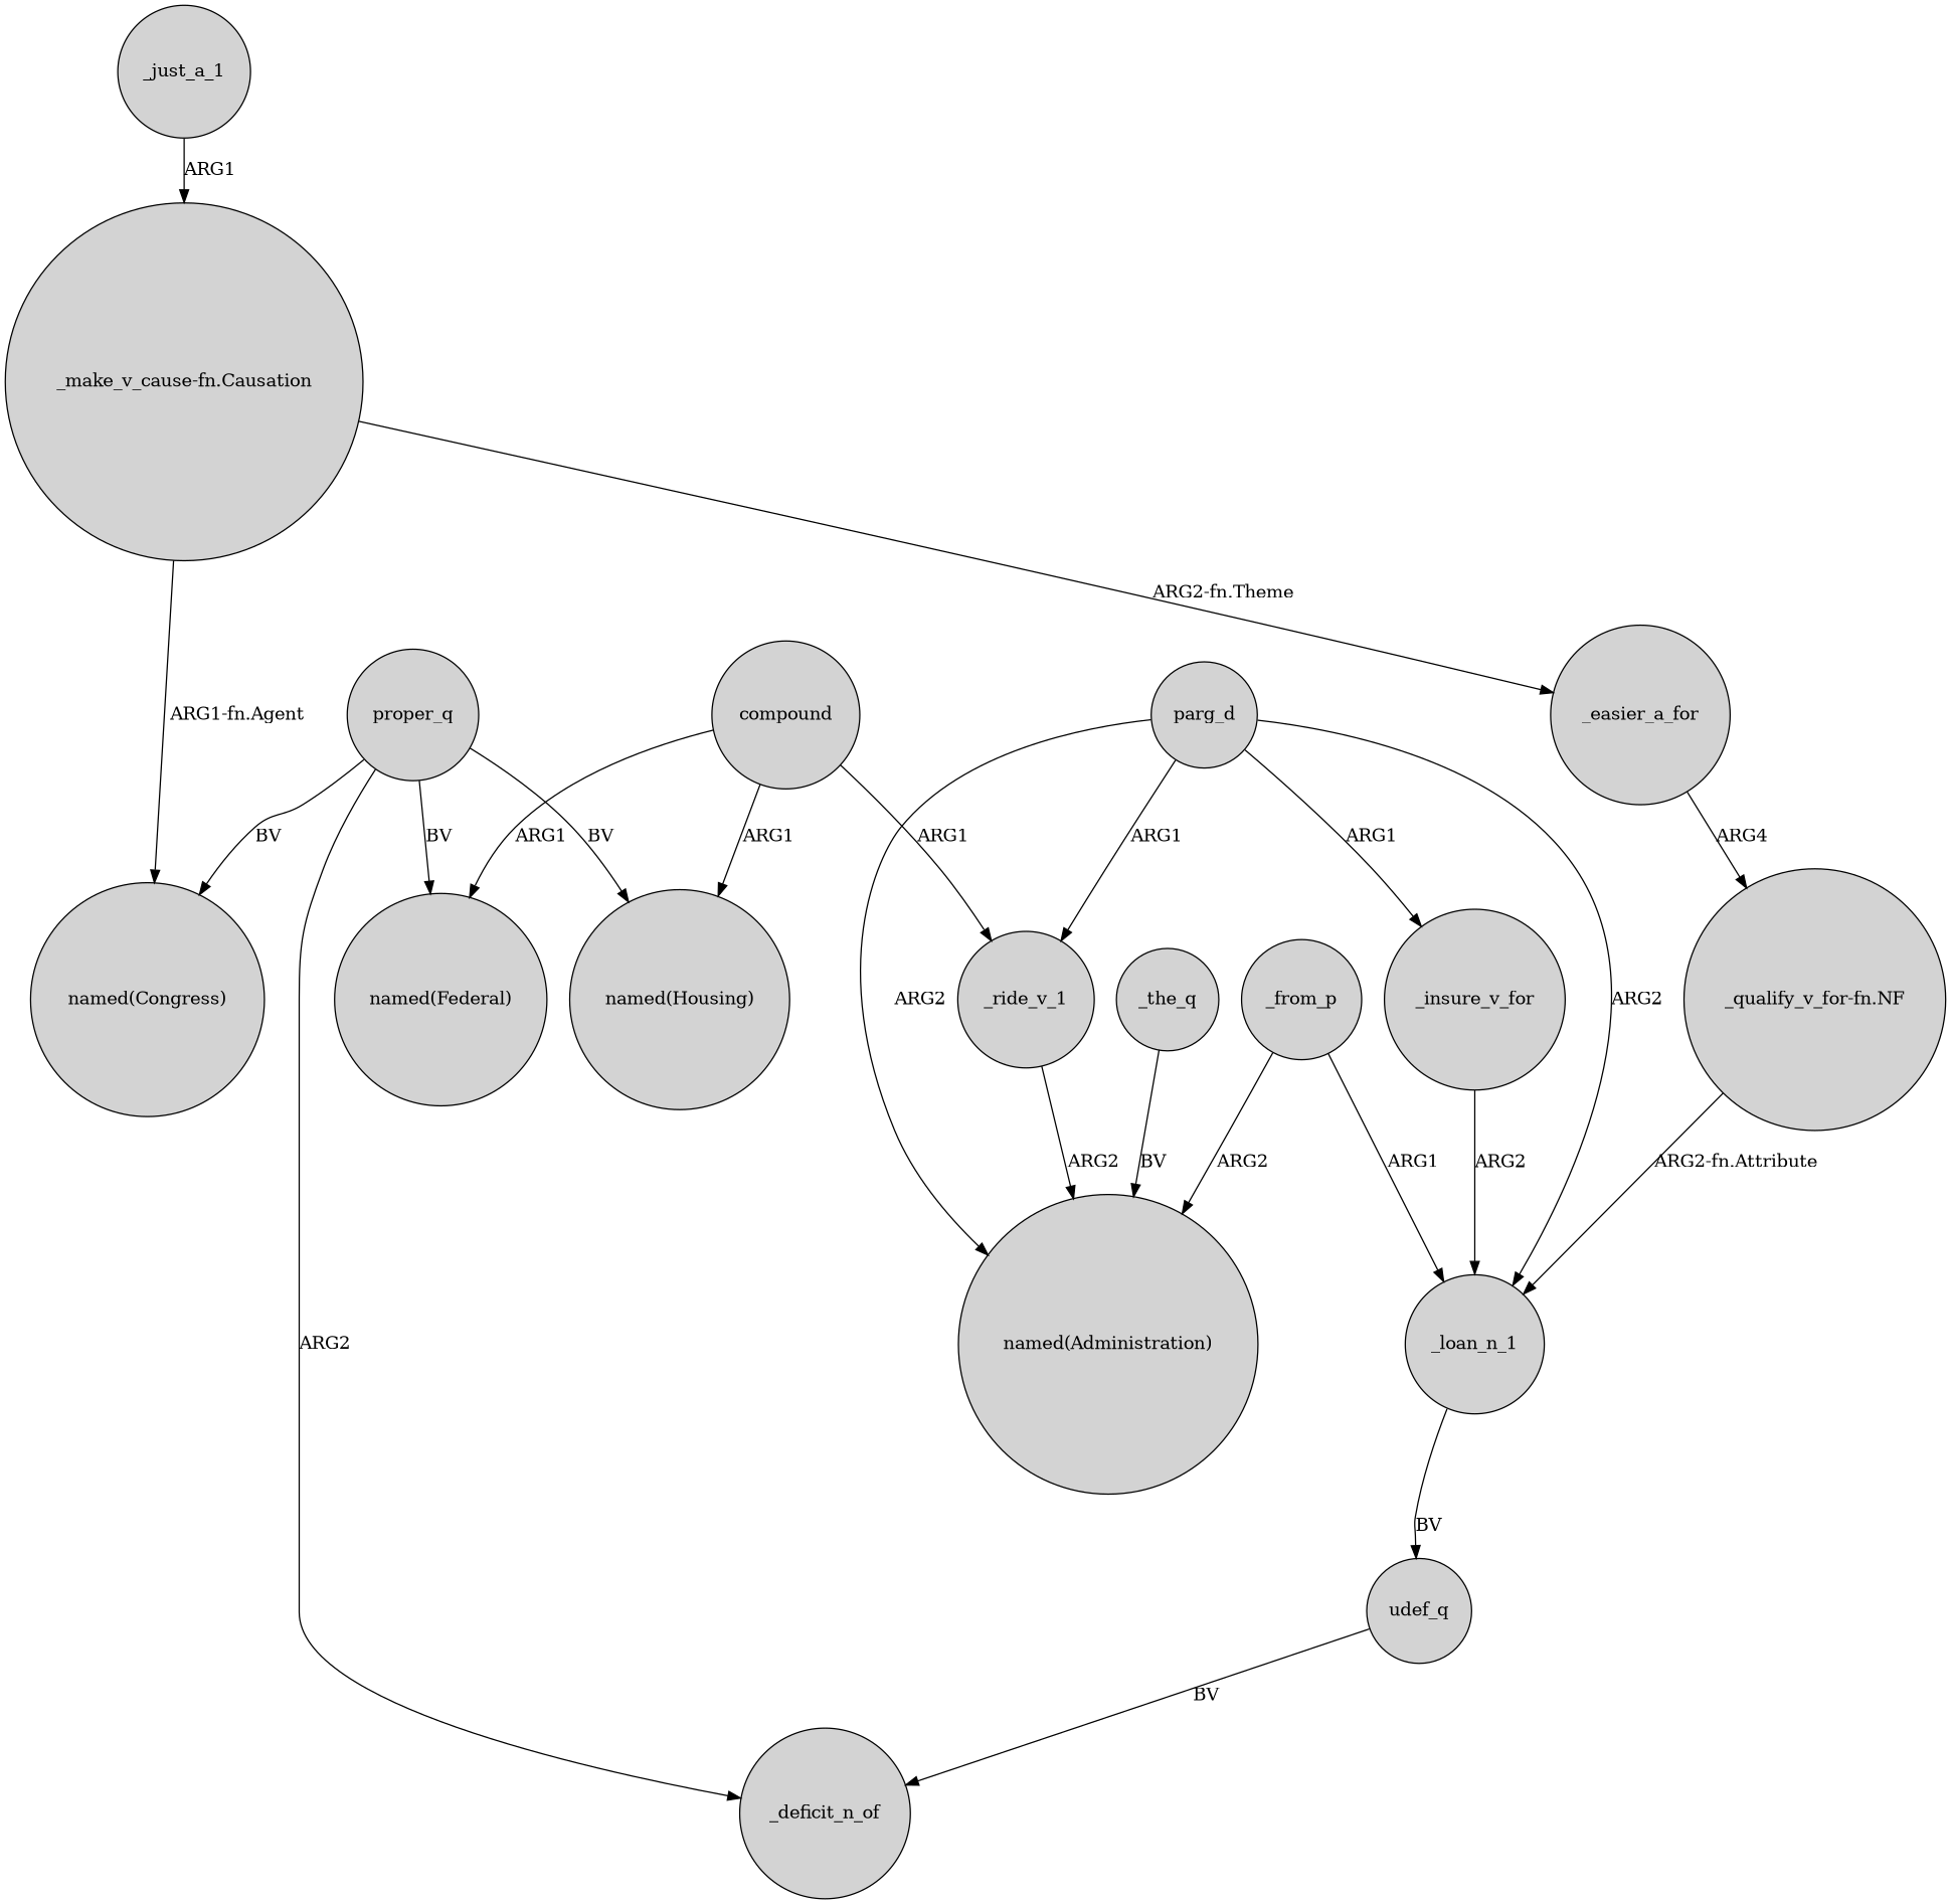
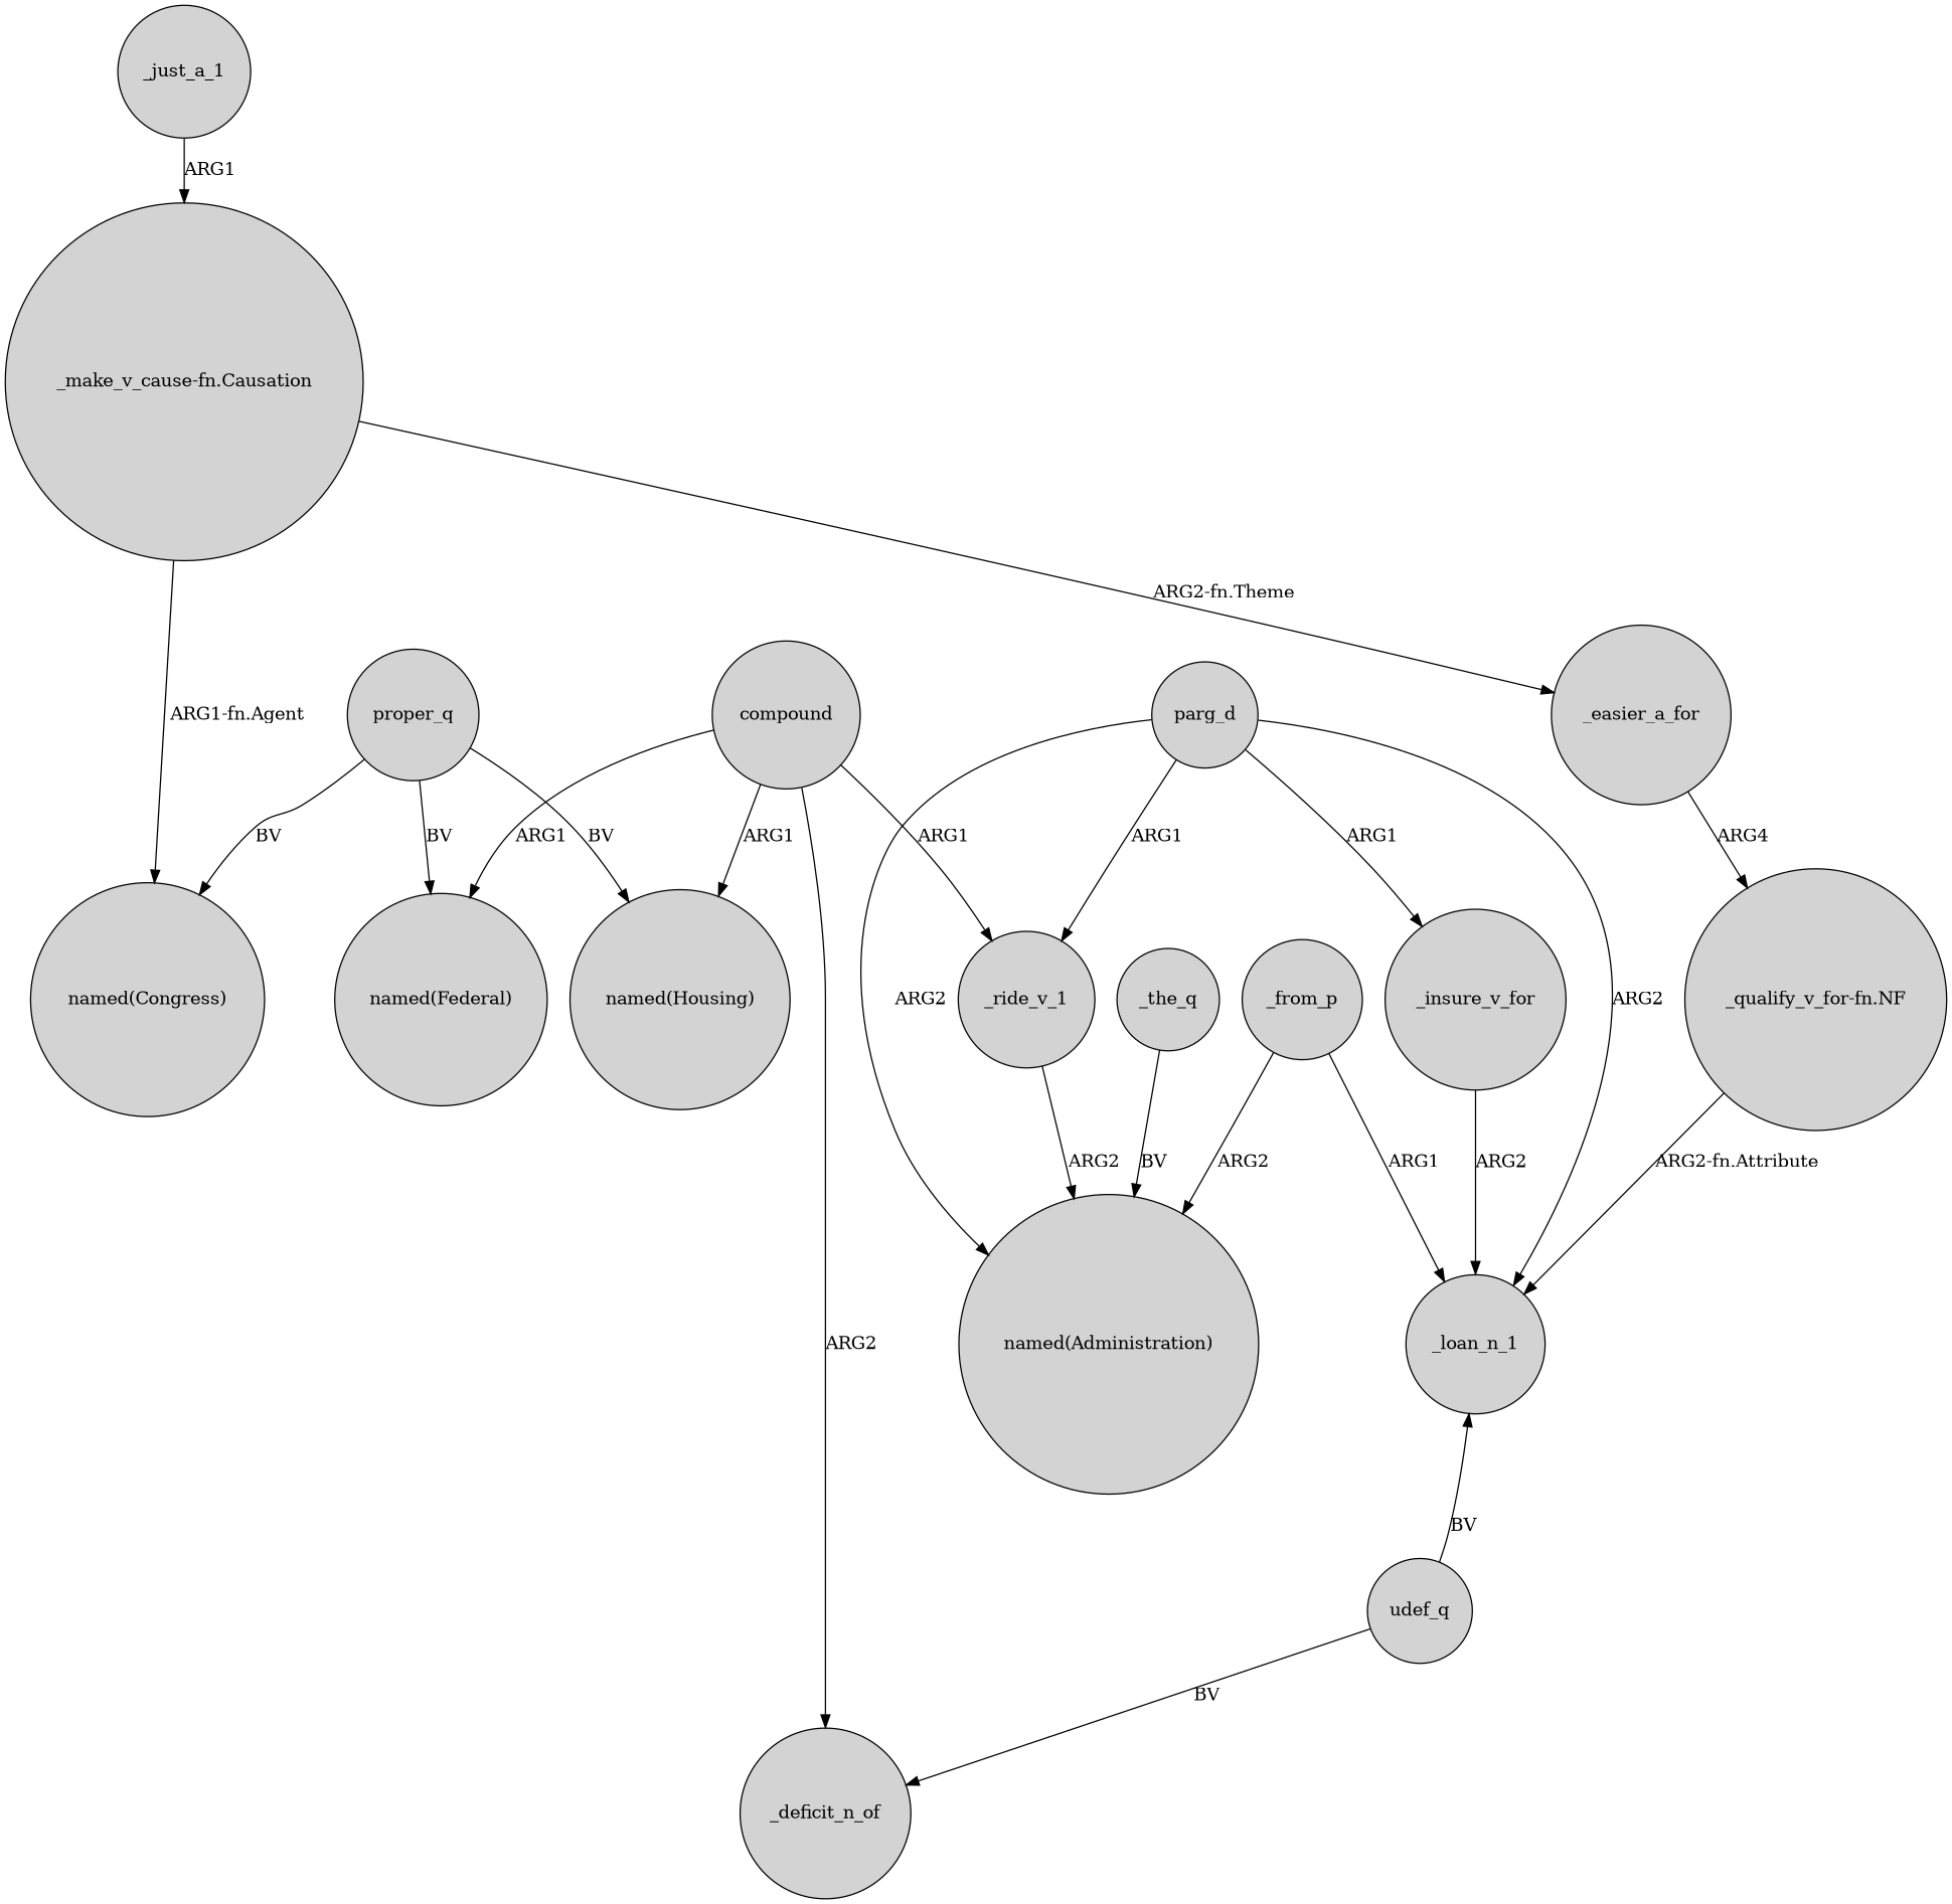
  digraph {
    fontname="DejaVu Serif"
    node [fontname="DejaVu Serif" shape=circle style=filled]
    edge [fontname="DejaVu Serif"]
    _easier_a_for
    "_qualify_v_for-fn.NF"
    _loan_n_1
    parg_d
    "named(Administration)"
    _ride_v_1
    _insure_v_for
    proper_q
    "named(Housing)"
    "named(Congress)"
    "named(Federal)"
    _from_p
    udef_q
    _deficit_n_of
    _the_q
    compound
    _just_a_1
    "_make_v_cause-fn.Causation"
    _easier_a_for -> "_qualify_v_for-fn.NF" [label=ARG4]
    "_qualify_v_for-fn.NF" -> _loan_n_1 [label="ARG2-fn.Attribute"]
    parg_d -> _loan_n_1 [label=ARG2]
    parg_d -> "named(Administration)" [label=ARG2]
    parg_d -> _ride_v_1 [label=ARG1]
    parg_d -> _insure_v_for [label=ARG1]
    _ride_v_1 -> "named(Administration)" [label=ARG2]
    _insure_v_for -> _loan_n_1 [label=ARG2]
    proper_q -> "named(Housing)" [label=BV]
    proper_q -> "named(Congress)" [label=BV]
    proper_q -> "named(Federal)" [label=BV]
    _from_p -> _loan_n_1 [label=ARG1]
    _from_p -> "named(Administration)" [label=ARG2]
-   _loan_n_1 -> udef_q [label=BV]
+   udef_q -> _loan_n_1 [label=BV]
    udef_q -> _deficit_n_of [label=BV]
    _the_q -> "named(Administration)" [label=BV]
    compound -> _ride_v_1 [label=ARG1]
    compound -> "named(Housing)" [label=ARG1]
    compound -> "named(Federal)" [label=ARG1]
-   proper_q -> _deficit_n_of [label=ARG2]
+   compound -> _deficit_n_of [label=ARG2]
    _just_a_1 -> "_make_v_cause-fn.Causation" [label=ARG1]
    "_make_v_cause-fn.Causation" -> _easier_a_for [label="ARG2-fn.Theme"]
    "_make_v_cause-fn.Causation" -> "named(Congress)" [label="ARG1-fn.Agent"]
  }
